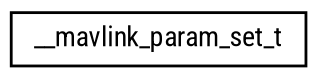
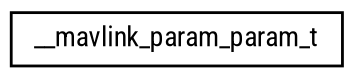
  digraph {
    rankdir=LR
    fontname="Roboto Condensed"
-   n1 [color=black fillcolor=white fontname="Roboto Condensed" fontsize=10 height=0.2 label=__mavlink_param_set_t shape=record style=filled width=0.4]
+   n1 [color=black fillcolor=white fontname="Roboto Condensed" fontsize=10 height=0.2 label=__mavlink_param_param_t shape=record style=filled width=0.4]
  }
